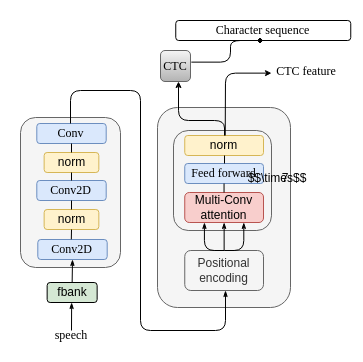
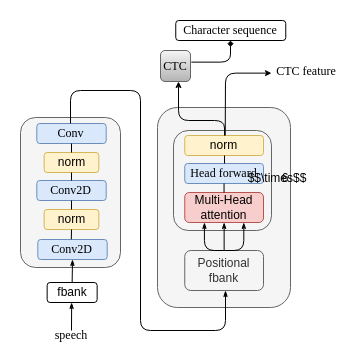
  <mxCell id="0" />
  <mxCell id="1" parent="0" />
  <mxCell id="2" value="" style="rounded=1;whiteSpace=wrap;html=1;fillColor=#f5f5f5;strokeColor=#666666;fontColor=#333333;" vertex="1" parent="1"><mxGeometry x="157" y="107" width="133" height="200" as="geometry" /></mxCell>
  <mxCell id="3" value="" style="rounded=1;whiteSpace=wrap;html=1;fillColor=#f5f5f5;strokeColor=#666666;fontColor=#333333;" vertex="1" parent="1"><mxGeometry x="173" y="130" width="98" height="100" as="geometry" /></mxCell>
- <mxCell id="4" value="&lt;font face=&quot;Times New Roman&quot;&gt;Feed forward&lt;/font&gt;" style="rounded=1;whiteSpace=wrap;html=1;fillColor=#dae8fc;strokeColor=#6c8ebf;" vertex="1" parent="1"><mxGeometry x="184.25" y="163" width="78.75" height="20" as="geometry" /></mxCell>
- <mxCell id="5" value="Multi-Conv attention" style="rounded=1;whiteSpace=wrap;html=1;fillColor=#f8cecc;strokeColor=#b85450;" vertex="1" parent="1"><mxGeometry x="184.25" y="192" width="78.75" height="30" as="geometry" /></mxCell>
+ <mxCell id="4" value="&lt;font face=&quot;Times New Roman&quot;&gt;Head forward&lt;/font&gt;" style="rounded=1;whiteSpace=wrap;html=1;fillColor=#dae8fc;strokeColor=#6c8ebf;" vertex="1" parent="1"><mxGeometry x="184.25" y="163" width="78.75" height="20" as="geometry" /></mxCell>
+ <mxCell id="5" value="Multi-Head attention" style="rounded=1;whiteSpace=wrap;html=1;fillColor=#f8cecc;strokeColor=#b85450;" vertex="1" parent="1"><mxGeometry x="184.25" y="192" width="78.75" height="30" as="geometry" /></mxCell>
  <mxCell id="6" value="norm" style="rounded=1;whiteSpace=wrap;html=1;fillColor=#fff2cc;strokeColor=#d6b656;" vertex="1" parent="1"><mxGeometry x="184.25" y="135" width="78.75" height="20" as="geometry" /></mxCell>
- <mxCell id="7" value="Positional encoding" style="rounded=1;whiteSpace=wrap;html=1;fillColor=#f5f5f5;strokeColor=#666666;fontColor=#333333;" vertex="1" parent="1"><mxGeometry x="184.25" y="250" width="78.75" height="40" as="geometry" /></mxCell>
+ <mxCell id="7" value="Positional fbank" style="rounded=1;whiteSpace=wrap;html=1;fillColor=#f5f5f5;strokeColor=#666666;fontColor=#333333;" vertex="1" parent="1"><mxGeometry x="184.25" y="250" width="78.75" height="40" as="geometry" /></mxCell>
  <mxCell id="8" value="$$\times$$" style="text;html=1;strokeColor=none;fillColor=none;align=center;verticalAlign=middle;whiteSpace=wrap;rounded=0;" vertex="1" parent="1"><mxGeometry x="272" y="173" width="10" height="10" as="geometry" /></mxCell>
- <mxCell id="9" value="7" style="text;html=1;strokeColor=none;fillColor=none;align=center;verticalAlign=middle;whiteSpace=wrap;rounded=0;" vertex="1" parent="1"><mxGeometry x="280" y="173" width="10" height="10" as="geometry" /></mxCell>
+ <mxCell id="9" value="6" style="text;html=1;strokeColor=none;fillColor=none;align=center;verticalAlign=middle;whiteSpace=wrap;rounded=0;" vertex="1" parent="1"><mxGeometry x="280" y="173" width="10" height="10" as="geometry" /></mxCell>
  <mxCell id="10" value="" style="rounded=1;whiteSpace=wrap;html=1;fillColor=#f5f5f5;strokeColor=#666666;fontColor=#333333;" vertex="1" parent="1"><mxGeometry x="20" y="117" width="100" height="150" as="geometry" /></mxCell>
  <mxCell id="11" value="norm" style="rounded=1;whiteSpace=wrap;html=1;fillColor=#fff2cc;strokeColor=#d6b656;" vertex="1" parent="1"><mxGeometry x="43.65" y="209" width="54.69" height="20" as="geometry" /></mxCell>
  <mxCell id="12" value="&lt;font face=&quot;Times New Roman&quot;&gt;Conv2D&lt;/font&gt;" style="rounded=1;whiteSpace=wrap;html=1;fillColor=#dae8fc;strokeColor=#6c8ebf;" vertex="1" parent="1"><mxGeometry x="37.31" y="239" width="69.38" height="20" as="geometry" /></mxCell>
  <mxCell id="13" value="norm" style="rounded=1;whiteSpace=wrap;html=1;fillColor=#fff2cc;strokeColor=#d6b656;" vertex="1" parent="1"><mxGeometry x="43.65" y="152" width="54.69" height="20" as="geometry" /></mxCell>
  <mxCell id="14" value="&lt;font face=&quot;Times New Roman&quot;&gt;Conv2D&lt;/font&gt;" style="rounded=1;whiteSpace=wrap;html=1;fillColor=#dae8fc;strokeColor=#6c8ebf;" vertex="1" parent="1"><mxGeometry x="36.31" y="180" width="69.38" height="20" as="geometry" /></mxCell>
  <mxCell id="15" value="&lt;font face=&quot;Times New Roman&quot;&gt;Conv&lt;/font&gt;" style="rounded=1;whiteSpace=wrap;html=1;fillColor=#dae8fc;strokeColor=#6c8ebf;" vertex="1" parent="1"><mxGeometry x="36.31" y="123" width="69.38" height="20" as="geometry" /></mxCell>
- <mxCell id="16" value="fbank" style="rounded=1;whiteSpace=wrap;html=1;fillColor=#d5e8d4;" vertex="1" parent="1"><mxGeometry x="46.65" y="282" width="50" height="20" as="geometry" /></mxCell>
+ <mxCell id="16" value="fbank" style="rounded=1;whiteSpace=wrap;html=1;" vertex="1" parent="1"><mxGeometry x="46.65" y="282" width="50" height="20" as="geometry" /></mxCell>
  <mxCell id="17" value="" style="edgeStyle=orthogonalEdgeStyle;elbow=vertical;endArrow=classicThin;html=1;endFill=1;endSize=4;" edge="1" parent="1" source="15"><mxGeometry width="50" height="50" relative="1" as="geometry"><mxPoint x="70" y="117" as="sourcePoint" /><mxPoint x="225" y="290" as="targetPoint" /><Array as="points"><mxPoint x="70" y="90" /><mxPoint x="140" y="90" /><mxPoint x="140" y="330" /><mxPoint x="225" y="330" /></Array></mxGeometry></mxCell>
  <mxCell id="18" value="" style="endArrow=none;html=1;entryX=0.5;entryY=1;entryDx=0;entryDy=0;exitX=0.5;exitY=0;exitDx=0;exitDy=0;" edge="1" parent="1" source="13" target="15"><mxGeometry width="50" height="50" relative="1" as="geometry"><mxPoint x="68" y="153" as="sourcePoint" /><mxPoint x="150" y="130" as="targetPoint" /></mxGeometry></mxCell>
  <mxCell id="19" value="" style="endArrow=none;html=1;exitX=0.5;exitY=0;exitDx=0;exitDy=0;entryX=0.5;entryY=1;entryDx=0;entryDy=0;" edge="1" parent="1" source="14" target="13"><mxGeometry width="50" height="50" relative="1" as="geometry"><mxPoint x="78.081" y="163" as="sourcePoint" /><mxPoint x="70" y="172" as="targetPoint" /></mxGeometry></mxCell>
  <mxCell id="20" value="" style="endArrow=none;html=1;exitX=0.5;exitY=0;exitDx=0;exitDy=0;entryX=0.5;entryY=1;entryDx=0;entryDy=0;" edge="1" parent="1" source="11" target="14"><mxGeometry width="50" height="50" relative="1" as="geometry"><mxPoint x="68.995" y="209" as="sourcePoint" /><mxPoint x="68" y="200" as="targetPoint" /></mxGeometry></mxCell>
  <mxCell id="21" value="" style="endArrow=none;html=1;exitX=0.483;exitY=-0.007;exitDx=0;exitDy=0;exitPerimeter=0;" edge="1" parent="1" source="12"><mxGeometry width="50" height="50" relative="1" as="geometry"><mxPoint x="71" y="239" as="sourcePoint" /><mxPoint x="71" y="229" as="targetPoint" /></mxGeometry></mxCell>
  <mxCell id="22" value="" style="endArrow=classicThin;html=1;exitX=0.5;exitY=0;exitDx=0;exitDy=0;entryX=0.5;entryY=1;entryDx=0;entryDy=0;strokeWidth=1;endFill=1;endSize=4;" edge="1" parent="1" source="16" target="12"><mxGeometry width="50" height="50" relative="1" as="geometry"><mxPoint x="72" y="280" as="sourcePoint" /><mxPoint x="70" y="259" as="targetPoint" /></mxGeometry></mxCell>
  <mxCell id="23" value="&lt;font face=&quot;Times New Roman&quot;&gt;speech&lt;/font&gt;" style="text;html=1;strokeColor=none;fillColor=none;align=center;verticalAlign=middle;whiteSpace=wrap;rounded=0;" vertex="1" parent="1"><mxGeometry x="55" y="330" width="32" height="10" as="geometry" /></mxCell>
  <mxCell id="24" value="" style="endArrow=classicThin;html=1;entryX=0.5;entryY=1;entryDx=0;entryDy=0;strokeWidth=1;endFill=1;exitX=0.5;exitY=0;exitDx=0;exitDy=0;endSize=4;" edge="1" parent="1"><mxGeometry width="50" height="50" relative="1" as="geometry"><mxPoint x="71" y="330" as="sourcePoint" /><mxPoint x="71.15" y="302" as="targetPoint" /></mxGeometry></mxCell>
  <mxCell id="25" value="" style="endArrow=classicThin;html=1;strokeWidth=1;exitX=0.5;exitY=0;exitDx=0;exitDy=0;entryX=0.5;entryY=1;entryDx=0;entryDy=0;endFill=1;endSize=4;" edge="1" parent="1" source="7" target="5"><mxGeometry width="50" height="50" relative="1" as="geometry"><mxPoint x="140" y="230" as="sourcePoint" /><mxPoint x="190" y="180" as="targetPoint" /></mxGeometry></mxCell>
  <mxCell id="26" value="" style="edgeStyle=segmentEdgeStyle;endArrow=classicThin;html=1;strokeWidth=1;entryX=0.25;entryY=1;entryDx=0;entryDy=0;exitX=0.5;exitY=0;exitDx=0;exitDy=0;endFill=1;endSize=4;" edge="1" parent="1" source="7" target="5"><mxGeometry width="50" height="50" relative="1" as="geometry"><mxPoint x="140" y="230" as="sourcePoint" /><mxPoint x="190" y="180" as="targetPoint" /></mxGeometry></mxCell>
  <mxCell id="27" value="" style="edgeStyle=segmentEdgeStyle;endArrow=classicThin;html=1;strokeWidth=1;entryX=0.75;entryY=1;entryDx=0;entryDy=0;endFill=1;endSize=4;" edge="1" parent="1" target="5"><mxGeometry width="50" height="50" relative="1" as="geometry"><mxPoint x="224" y="250" as="sourcePoint" /><mxPoint x="213.938" y="232" as="targetPoint" /><Array as="points"><mxPoint x="243" y="250" /></Array></mxGeometry></mxCell>
  <mxCell id="28" value="&lt;font face=&quot;Times New Roman&quot;&gt;CTC&lt;/font&gt;" style="rounded=1;whiteSpace=wrap;html=1;gradientColor=#b3b3b3;fillColor=#f5f5f5;strokeColor=#666666;" vertex="1" parent="1"><mxGeometry x="160" y="50" width="30" height="31" as="geometry" /></mxCell>
- <mxCell id="29" value="&lt;font face=&quot;Times New Roman&quot;&gt;Character sequence&lt;/font&gt;" style="rounded=1;whiteSpace=wrap;html=1;" vertex="1" parent="1"><mxGeometry x="175.25" y="20" width="175" height="20" as="geometry" /></mxCell>
+ <mxCell id="29" value="&lt;font face=&quot;Times New Roman&quot;&gt;Character sequence&lt;/font&gt;" style="rounded=1;whiteSpace=wrap;html=1;" vertex="1" parent="1"><mxGeometry x="175.25" y="20" width="110" height="20" as="geometry" /></mxCell>
  <mxCell id="30" value="" style="edgeStyle=elbowEdgeStyle;elbow=horizontal;endArrow=diamond;html=1;endSize=4;strokeWidth=1;entryX=0.5;entryY=1;entryDx=0;entryDy=0;exitX=1.028;exitY=0.375;exitDx=0;exitDy=0;exitPerimeter=0;" edge="1" parent="1" source="28" target="29"><mxGeometry width="50" height="50" relative="1" as="geometry"><mxPoint x="207" y="81" as="sourcePoint" /><mxPoint x="257" y="31" as="targetPoint" /><Array as="points"><mxPoint x="230" y="50" /><mxPoint x="239" y="30" /></Array></mxGeometry></mxCell>
  <mxCell id="31" value="" style="edgeStyle=orthogonalEdgeStyle;elbow=horizontal;endArrow=classic;html=1;endSize=4;strokeWidth=1;entryX=0.5;entryY=1;entryDx=0;entryDy=0;" edge="1" parent="1"><mxGeometry width="50" height="50" relative="1" as="geometry"><mxPoint x="224" y="135" as="sourcePoint" /><mxPoint x="178" y="81" as="targetPoint" /><Array as="points"><mxPoint x="224" y="120" /><mxPoint x="178" y="120" /></Array></mxGeometry></mxCell>
  <mxCell id="32" value="&lt;font face=&quot;Times New Roman&quot;&gt;CTC feature&lt;/font&gt;" style="text;html=1;strokeColor=none;fillColor=none;align=center;verticalAlign=middle;whiteSpace=wrap;rounded=0;" vertex="1" parent="1"><mxGeometry x="271" y="60" width="70" height="21" as="geometry" /></mxCell>
  <mxCell id="33" value="" style="endArrow=none;html=1;exitX=0.5;exitY=0;exitDx=0;exitDy=0;entryX=0.5;entryY=1;entryDx=0;entryDy=0;" edge="1" parent="1"><mxGeometry width="50" height="50" relative="1" as="geometry"><mxPoint x="223.555" y="192" as="sourcePoint" /><mxPoint x="223.56" y="183" as="targetPoint" /></mxGeometry></mxCell>
  <mxCell id="34" value="" style="endArrow=none;html=1;" edge="1" parent="1"><mxGeometry width="50" height="50" relative="1" as="geometry"><mxPoint x="224" y="163" as="sourcePoint" /><mxPoint x="224.02" y="155" as="targetPoint" /></mxGeometry></mxCell>
  <mxCell id="35" value="" style="edgeStyle=elbowEdgeStyle;elbow=horizontal;endArrow=classic;html=1;endSize=4;strokeWidth=1;exitX=0.514;exitY=0.018;exitDx=0;exitDy=0;exitPerimeter=0;" edge="1" parent="1"><mxGeometry width="50" height="50" relative="1" as="geometry"><mxPoint x="224.728" y="135" as="sourcePoint" /><mxPoint x="271" y="72.64" as="targetPoint" /><Array as="points"><mxPoint x="225" y="99.64" /></Array></mxGeometry></mxCell>
